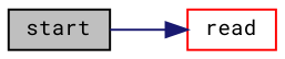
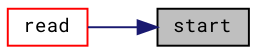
  digraph {
    rankdir=LR
    fontname="Roboto Mono"
    node [fontname="Roboto Mono" fontsize=10 shape=record]
    n1 [color=black fillcolor=grey75 fontcolor=black height=0.2 label=start style=filled width=0.4]
    n2 [color=red height=0.2 label=read width=0.4]
-   n1 -> n2 [color=midnightblue fontname="Roboto Mono" fontsize=10 labelfontname=FreeSans labelfontsize=10 style=solid]
+   n2 -> n1 [color=midnightblue fontname="Roboto Mono" fontsize=10 labelfontname=FreeSans labelfontsize=10 style=solid]
  }
